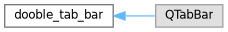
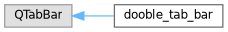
  digraph {
    rankdir=LR
    node [fontname=Helvetica fontsize=10 shape=box style=filled]
    n1 [color=grey60 fillcolor="#E0E0E0" height=0.2 label=QTabBar width=0.4]
    n2 [color=grey40 fillcolor=white height=0.2 label=dooble_tab_bar width=0.4]
-   n2 -> n1 [color=steelblue1 dir=back fontname=Helvetica fontsize=10 labelfontname=Helvetica labelfontsize=10 style=solid]
+   n1 -> n2 [color=steelblue1 dir=back fontname=Helvetica fontsize=10 labelfontname=Helvetica labelfontsize=10 style=solid]
  }
